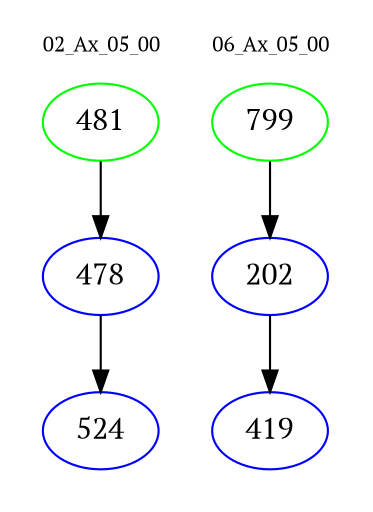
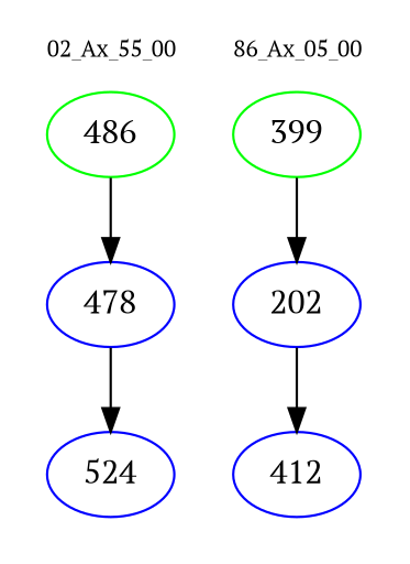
  digraph {
    fontname="PT Serif"
    node [color=blue fontname="PT Serif"]
    edge [color=black fontname="PT Serif"]
-   n1 [color=green label=481]
+   n1 [color=green label=486]
    n2 [label=478]
    n3 [label=524]
-   n4 [color=green label=799]
+   n4 [color=green label=399]
    n5 [label=202]
-   n6 [label=419]
+   n6 [label=412]
    subgraph cluster_1 {
      color=white
      fontsize=10
-     label="02_Ax_05_00"
+     label="02_Ax_55_00"
      n1
      n2
      n3
    }
    subgraph cluster_2 {
      color=white
      fontsize=10
-     label="06_Ax_05_00"
+     label="86_Ax_05_00"
      n4
      n5
      n6
    }
    n1 -> n2
    n2 -> n3
    n4 -> n5
    n5 -> n6
  }
